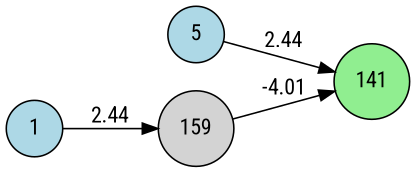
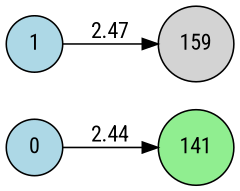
  digraph {
    fontname="Roboto Condensed"
    rankdir=LR
    node [fillcolor=lightblue fontname="Roboto Condensed" shape=circle style=filled]
    edge [fontname="Roboto Condensed"]
-   n1 [label=5]
+   n1 [label=0]
    n2 [fillcolor=lightgreen label=141]
    n3 [label=1]
    n4 [fillcolor=lightgray label=159]
    n1 -> n2 [label=2.44]
-   n3 -> n4 [label=2.44]
-   n4 -> n2 [label=-4.01]
+   n3 -> n4 [label=2.47]
  }
